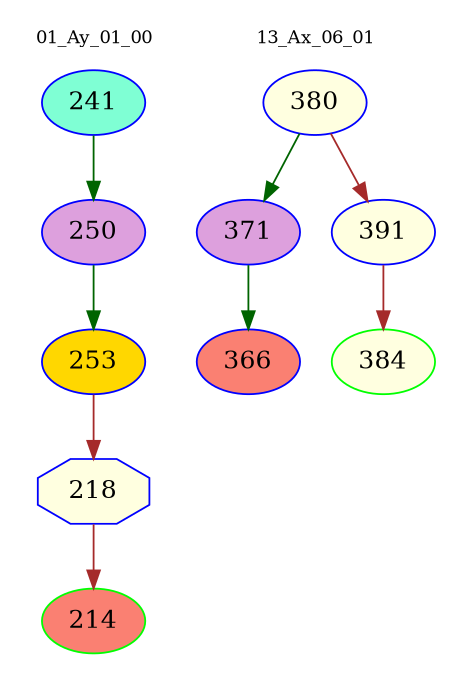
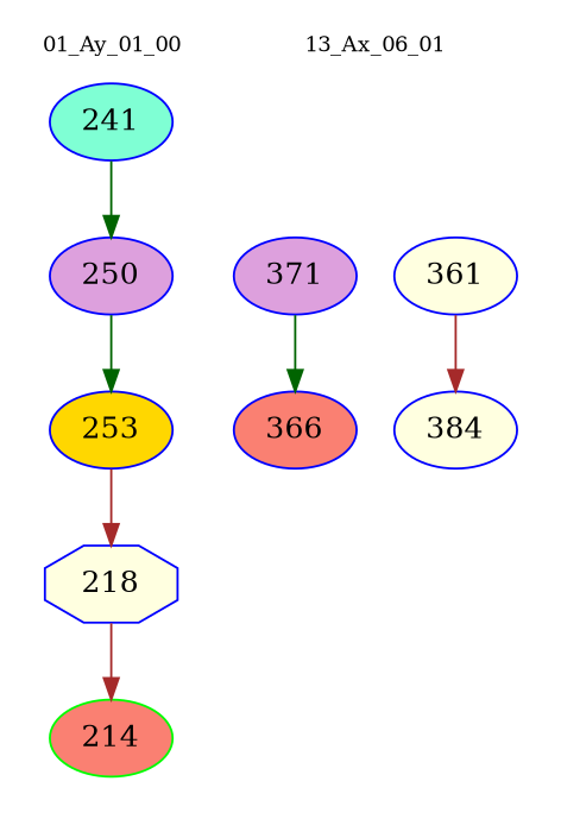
  digraph {
    node [color=blue fillcolor=lightyellow shape=ellipse style=filled]
    edge [color=darkgreen]
    n1 [fillcolor=aquamarine label=241]
    n2 [label=218 shape=octagon]
    n3 [fillcolor=plum label=250]
    n4 [color=green fillcolor=salmon label=214]
    n5 [fillcolor=gold label=253]
-   n6 [label=380]
    n7 [fillcolor=plum label=371]
-   n8 [label=391]
+   n8 [label=361]
    n9 [fillcolor=salmon label=366]
-   n10 [color=green label=384]
+   n10 [label=384]
    subgraph cluster_1 {
      color=white
      fontsize=10
      label="01_Ay_01_00"
      n1
      n2
      n3
      n4
      n5
    }
    subgraph cluster_2 {
      color=white
      fontsize=10
      label="13_Ax_06_01"
-     n6
      n7
      n8
      n9
      n10
    }
    n1 -> n3
    n2 -> n4 [color=brown]
    n3 -> n5
    n5 -> n2 [color=brown]
-   n6 -> n7
-   n6 -> n8 [color=brown]
    n7 -> n9
    n8 -> n10 [color=brown]
  }
